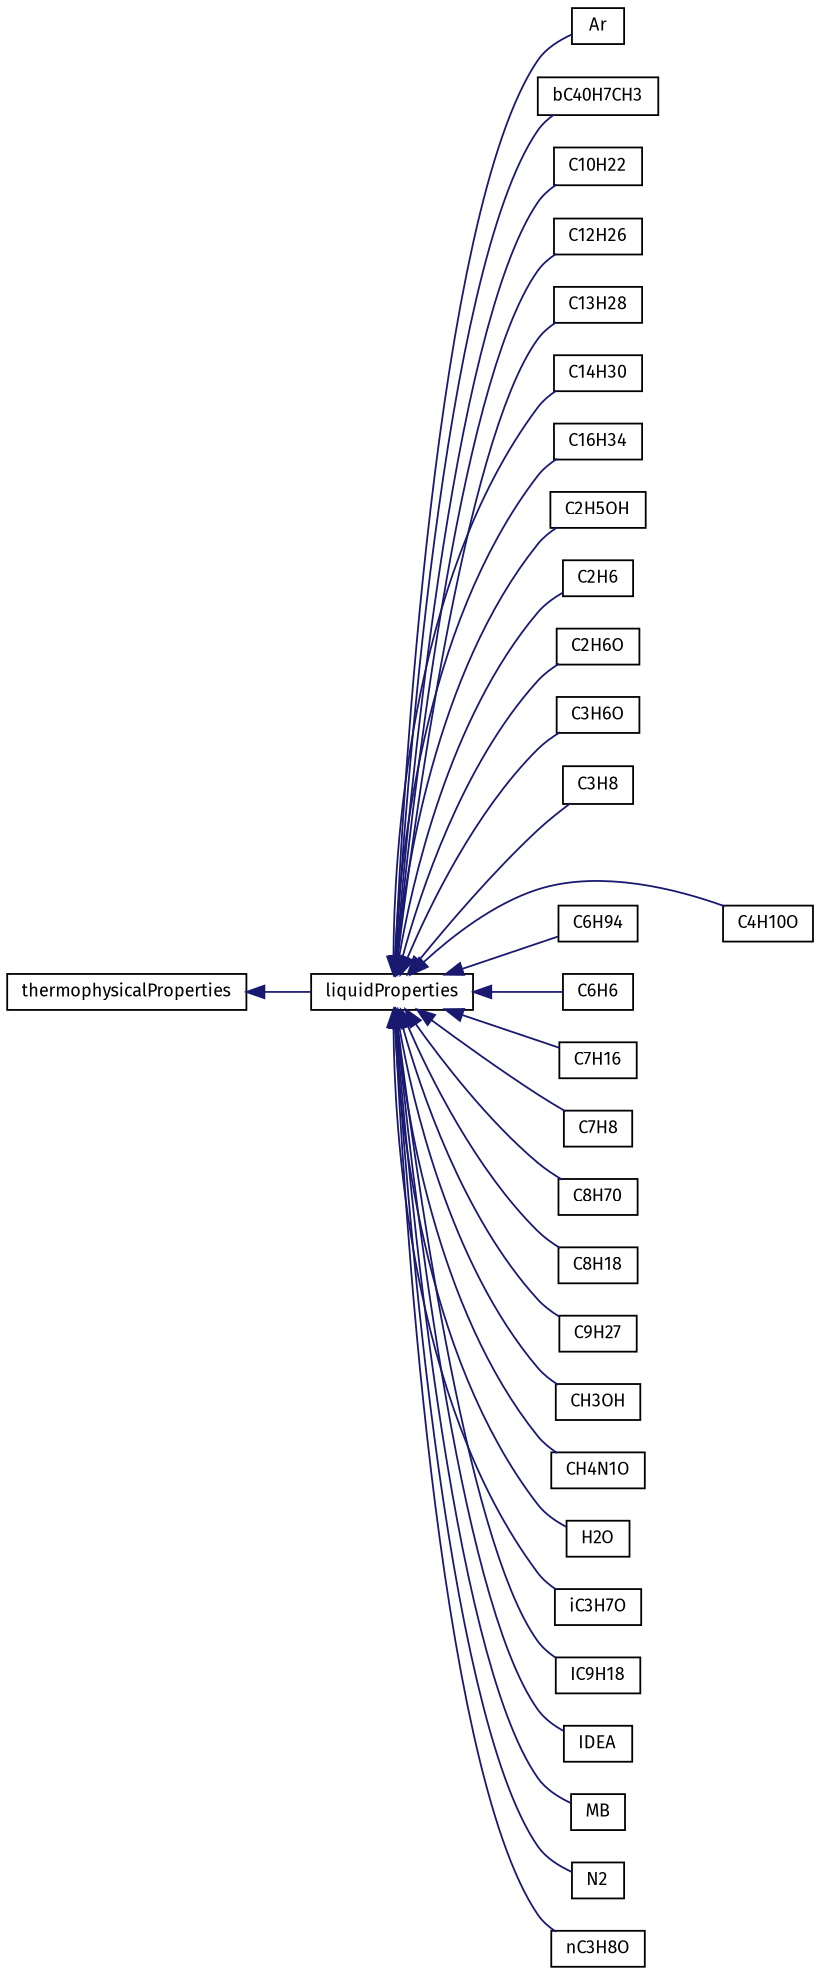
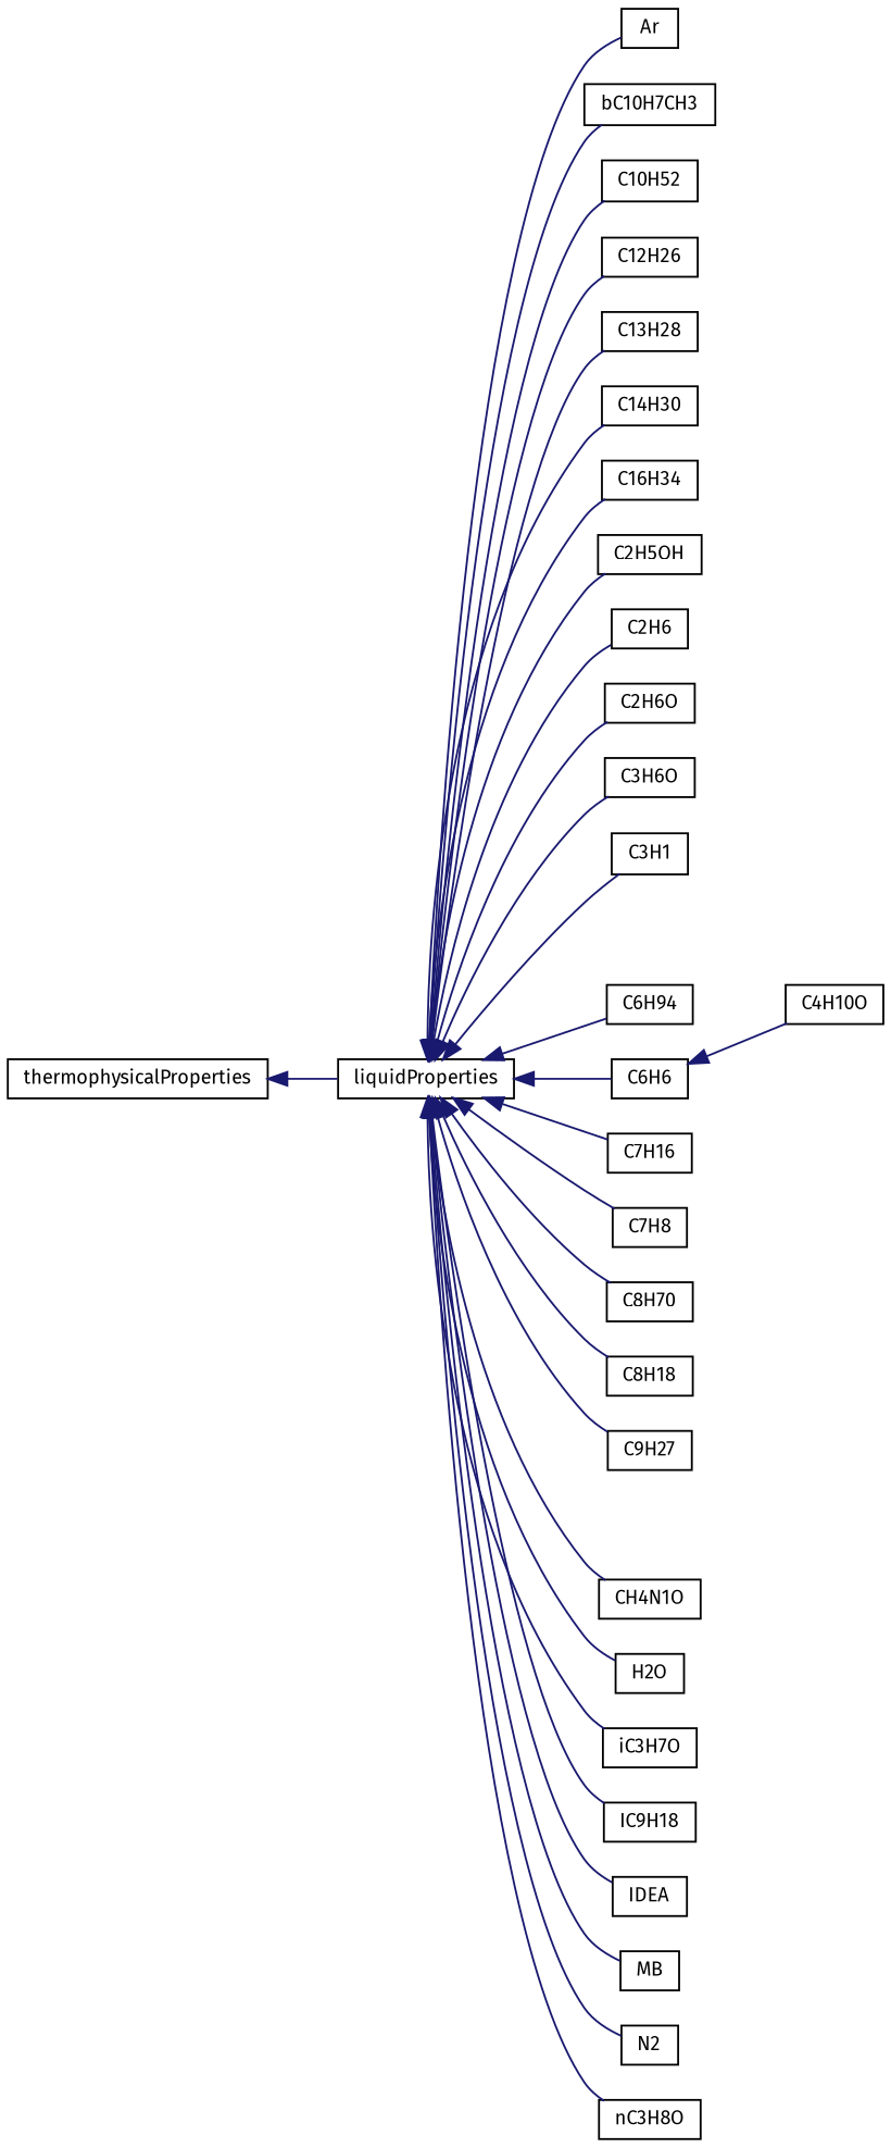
  digraph {
    fontname="Fira Sans"
    rankdir=LR
    node [color=black fontname="Fira Sans" fontsize=10 shape=record]
    edge [color=midnightblue dir=back fontname="Fira Sans" fontsize=10 labelfontname=Helvetica labelfontsize=10 style=solid]
    n1 [height=0.2 label=thermophysicalProperties width=0.4]
    n2 [height=0.2 label=liquidProperties width=0.4]
    n3 [height=0.2 label=Ar width=0.4]
-   n4 [height=0.2 label=bC40H7CH3 width=0.4]
-   n5 [height=0.2 label=C10H22 width=0.4]
+   n4 [height=0.2 label=bC10H7CH3 width=0.4]
+   n5 [height=0.2 label=C10H52 width=0.4]
    n6 [height=0.2 label=C12H26 width=0.4]
    n7 [height=0.2 label=C13H28 width=0.4]
    n8 [height=0.2 label=C14H30 width=0.4]
    n9 [height=0.2 label=C16H34 width=0.4]
    n10 [height=0.2 label=C2H5OH width=0.4]
    n11 [height=0.2 label=C2H6 width=0.4]
    n12 [height=0.2 label=C2H6O width=0.4]
    n13 [height=0.2 label=C3H6O width=0.4]
-   n14 [height=0.2 label=C3H8 width=0.4]
+   n14 [height=0.2 label=C3H1 width=0.4]
    n15 [height=0.2 label=C4H10O width=0.4]
    n16 [height=0.2 label=C6H94 width=0.4]
    n17 [height=0.2 label=C6H6 width=0.4]
    n18 [height=0.2 label=C7H16 width=0.4]
    n19 [height=0.2 label=C7H8 width=0.4]
    n20 [height=0.2 label=C8H70 width=0.4]
    n21 [height=0.2 label=C8H18 width=0.4]
    n22 [height=0.2 label=C9H27 width=0.4]
-   n23 [height=0.2 label=CH3OH width=0.4]
    n24 [height=0.2 label=CH4N1O width=0.4]
    n25 [height=0.2 label=H2O width=0.4]
    n26 [height=0.2 label=iC3H7O width=0.4]
    n27 [height=0.2 label=IC9H18 width=0.4]
    n28 [height=0.2 label=IDEA width=0.4]
    n29 [height=0.2 label=MB width=0.4]
    n30 [height=0.2 label=N2 width=0.4]
    n31 [height=0.2 label=nC3H8O width=0.4]
    n1 -> n2
    n2 -> n3
    n2 -> n4
    n2 -> n5
    n2 -> n6
    n2 -> n7
    n2 -> n8
    n2 -> n9
    n2 -> n10
    n2 -> n11
    n2 -> n12
    n2 -> n13
    n2 -> n14
-   n2 -> n15
+   n17 -> n15
    n2 -> n16
    n2 -> n17
    n2 -> n18
    n2 -> n19
    n2 -> n20
    n2 -> n21
    n2 -> n22
-   n2 -> n23
    n2 -> n24
    n2 -> n25
    n2 -> n26
    n2 -> n27
    n2 -> n28
    n2 -> n29
    n2 -> n30
    n2 -> n31
  }
